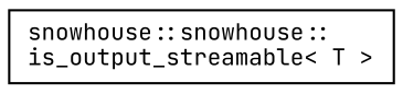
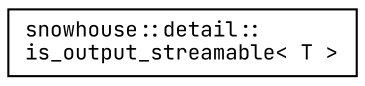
  digraph {
    rankdir=LR
    fontname="JetBrains Mono"
-   n1 [color=black fillcolor=white fontname="JetBrains Mono" fontsize=10 height=0.2 label="snowhouse::snowhouse::\lis_output_streamable\< T \>" shape=record style=filled width=0.4]
+   n1 [color=black fillcolor=white fontname="JetBrains Mono" fontsize=10 height=0.2 label="snowhouse::detail::\lis_output_streamable\< T \>" shape=record style=filled width=0.4]
  }
